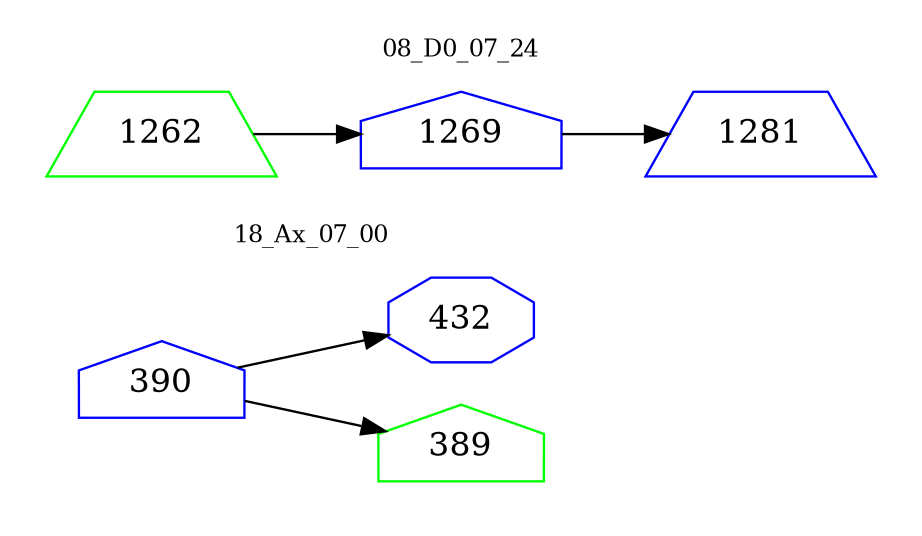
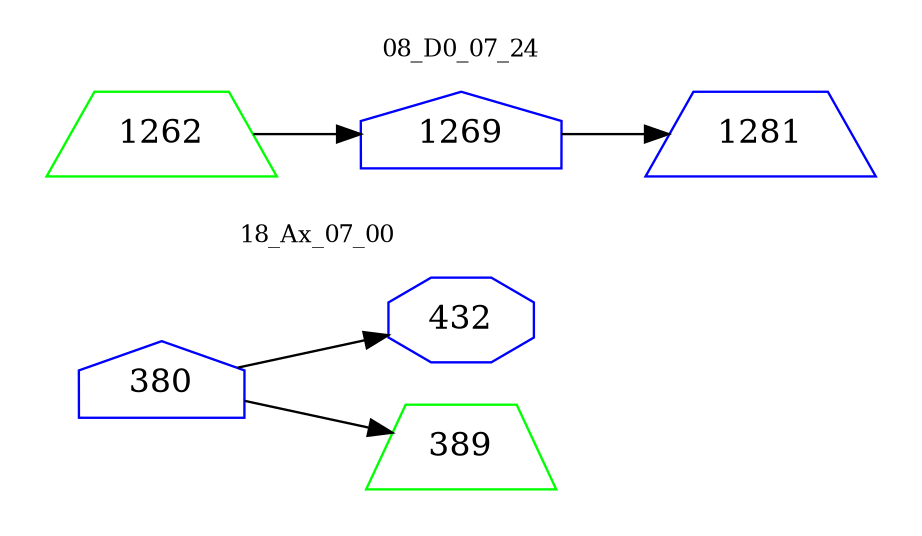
  digraph {
    rankdir=LR
    node [color=blue shape=house]
    edge [color=black]
-   n1 [color=green label=389]
-   n2 [label=390]
+   n1 [color=green label=389 shape=trapezium]
+   n2 [label=380]
    n3 [label=432 shape=octagon]
    n4 [color=green label=1262 shape=trapezium]
    n5 [label=1269]
    n6 [label=1281 shape=trapezium]
    subgraph cluster_1 {
      color=white
      fontsize=10
      label="18_Ax_07_00"
      n1
      n2
      n3
    }
    subgraph cluster_2 {
      color=white
      fontsize=10
      label="08_D0_07_24"
      n4
      n5
      n6
    }
    n2 -> n1
    n2 -> n3
    n4 -> n5
    n5 -> n6
  }
